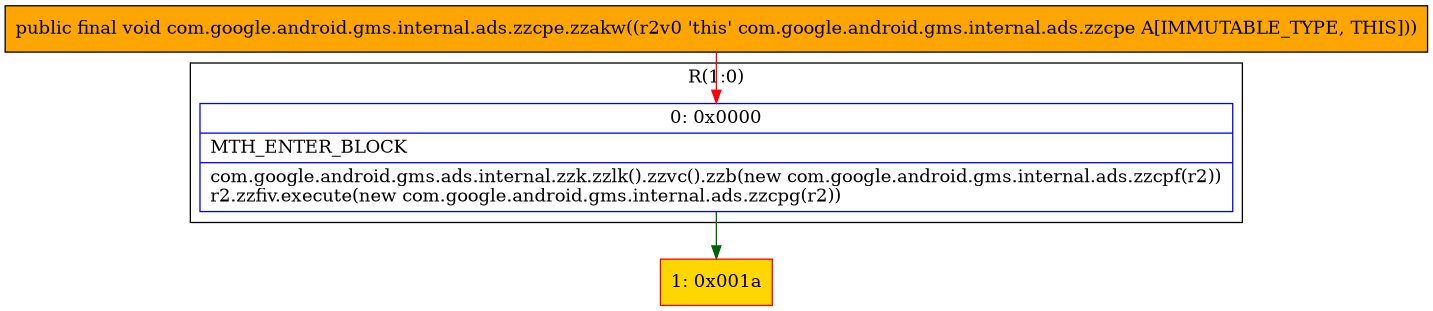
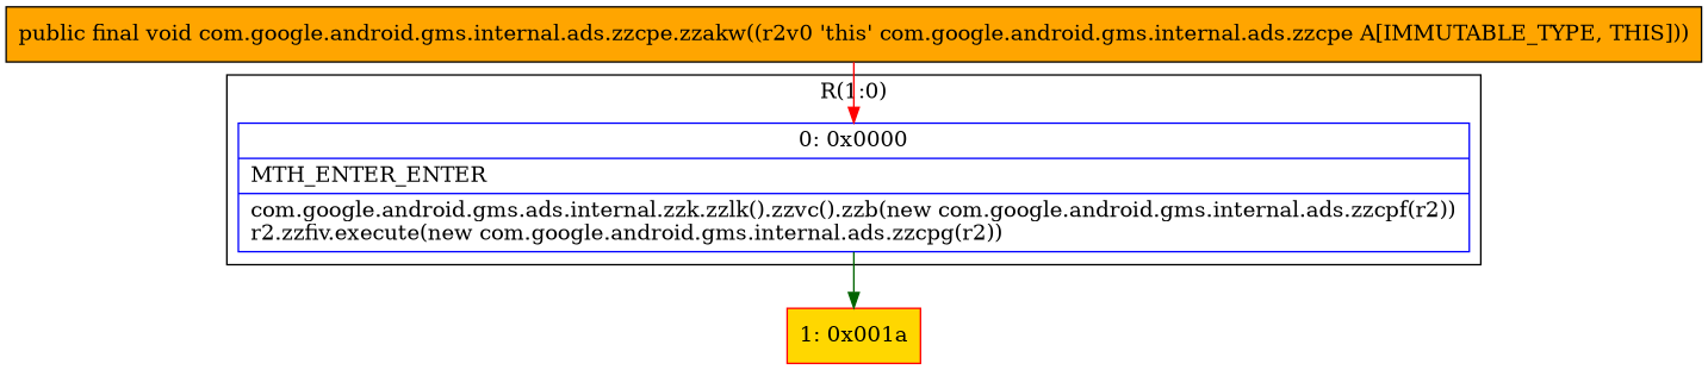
  digraph {
    node [shape=record style=filled]
-   n1 [color=blue label="{0\:\ 0x0000|MTH_ENTER_BLOCK\l|com.google.android.gms.ads.internal.zzk.zzlk().zzvc().zzb(new com.google.android.gms.internal.ads.zzcpf(r2))\lr2.zzfiv.execute(new com.google.android.gms.internal.ads.zzcpg(r2))\l}" fillcolor=white]
+   n1 [color=blue label="{0\:\ 0x0000|MTH_ENTER_ENTER\l|com.google.android.gms.ads.internal.zzk.zzlk().zzvc().zzb(new com.google.android.gms.internal.ads.zzcpf(r2))\lr2.zzfiv.execute(new com.google.android.gms.internal.ads.zzcpg(r2))\l}" fillcolor=white]
    n2 [color=red label="{1\:\ 0x001a}" fillcolor=gold]
    n3 [label="{public final void com.google.android.gms.internal.ads.zzcpe.zzakw((r2v0 'this' com.google.android.gms.internal.ads.zzcpe A[IMMUTABLE_TYPE, THIS])) }" fillcolor=orange]
    subgraph cluster_1 {
      label="R(1:0)"
      n1
    }
    n1 -> n2 [color=darkgreen]
    n3 -> n1 [color=red]
  }
